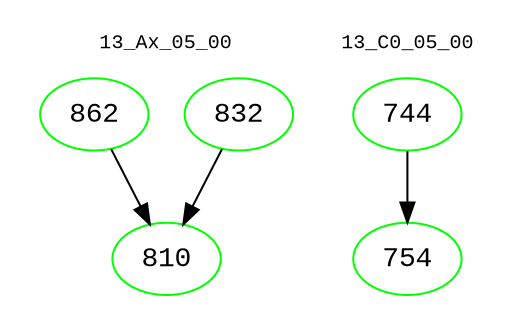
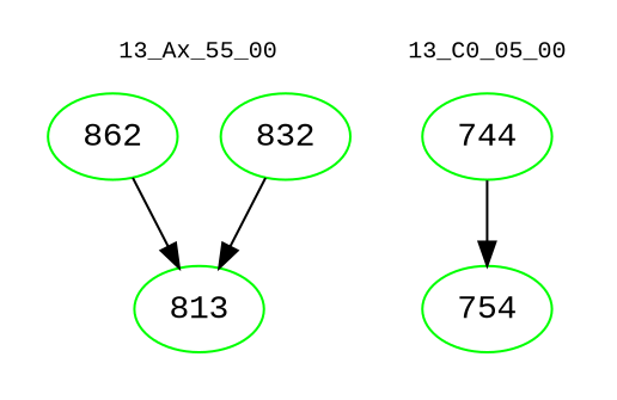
  digraph {
    fontname="Liberation Mono"
    node [color=green fontname="Liberation Mono"]
    edge [color=black fontname="Liberation Mono"]
    n1 [label=832]
-   n2 [label=810]
+   n2 [label=813]
    n3 [label=862]
    n4 [label=744]
    n5 [label=754]
    subgraph cluster_1 {
      color=white
      fontsize=10
-     label="13_Ax_05_00"
+     label="13_Ax_55_00"
      n1
      n2
      n3
    }
    subgraph cluster_2 {
      color=white
      fontsize=10
      label="13_C0_05_00"
      n4
      n5
    }
    n1 -> n2
    n3 -> n2
    n4 -> n5
  }
